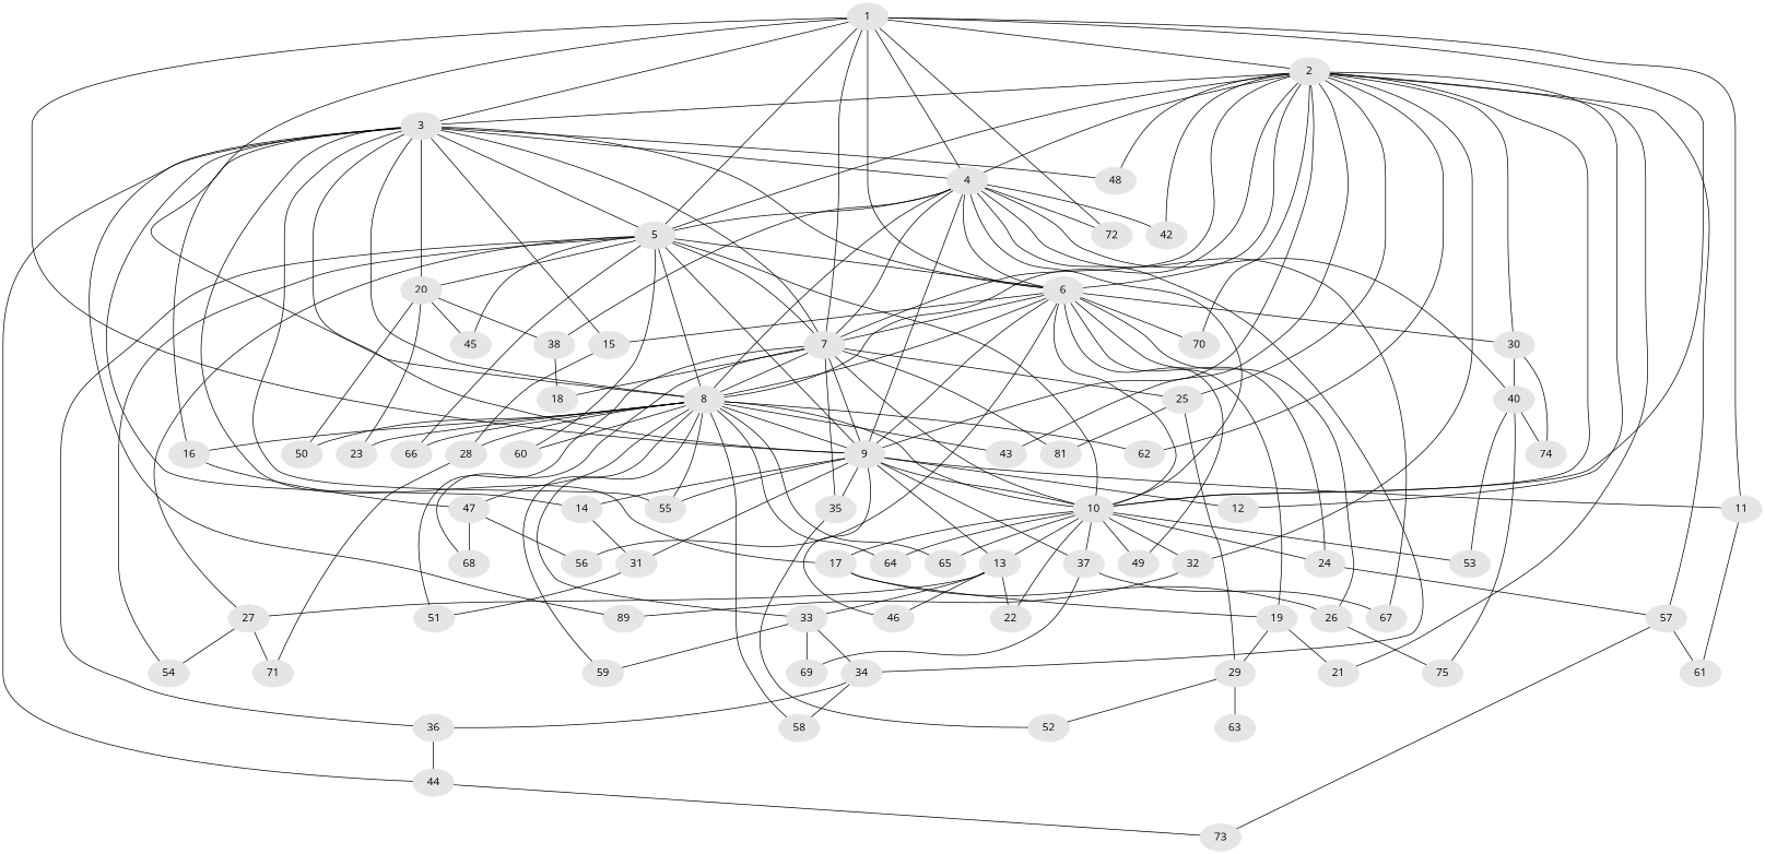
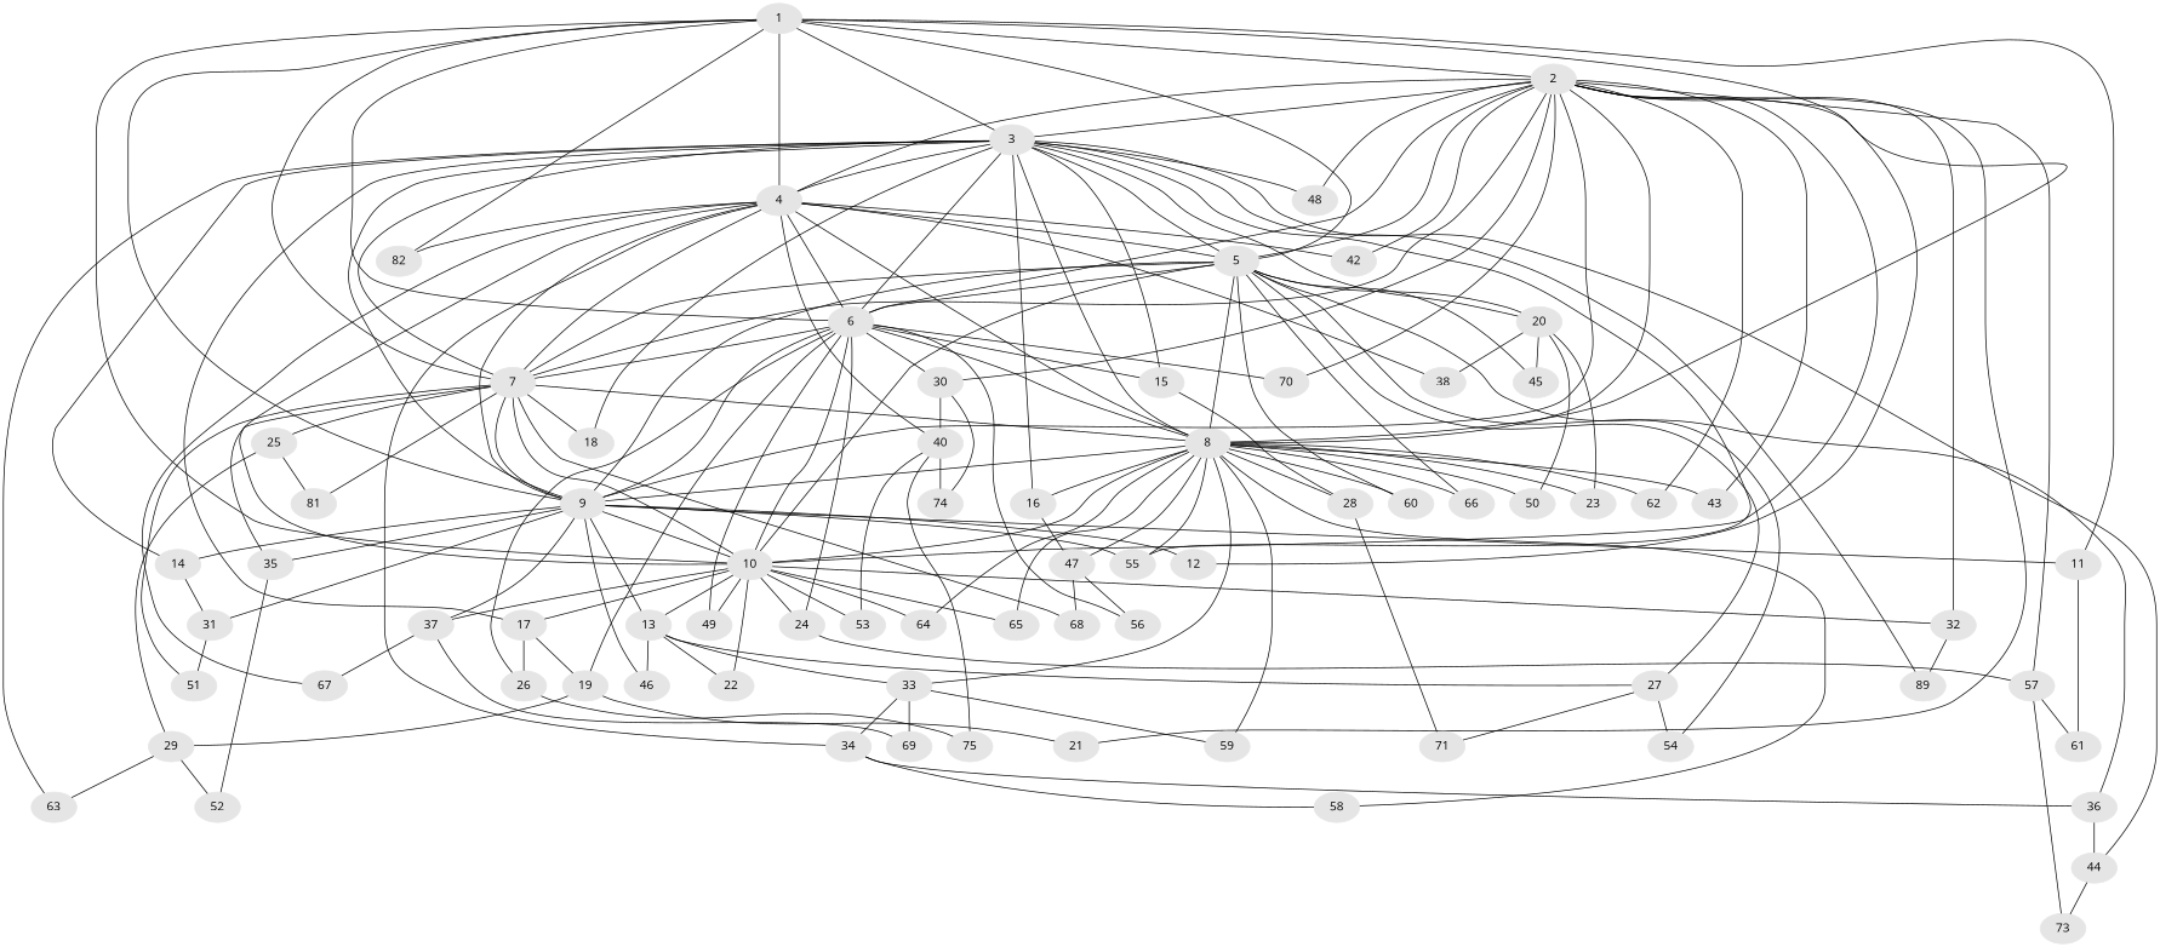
  graph {
    fontname="Open Sans"
    node [color=gray90 fontname="Open Sans" style=filled]
    edge [fontname="Open Sans"]
    1
    2
    3
    4
    5
    6
    7
    8
    9
    10
    11
-   72
+   72 [label=82]
    12
    21
    25
    30
    32
    42
    43
    48
    57
    62
    70
    14
    15
    16
    17
    18
    20
    n30 [label=89]
    44
    63
    55
    34
    38
    40
    67
    27
    36
    45
    54
    60
    66
    19
    24
    26
    49
    56
    35
    n50 [label=81]
    51
    68
    23
    28
    33
    47
    50
    58
    59
    64
    65
    13
    31
    37
    46
    22
    53
    61
    29
    74
    73
    75
    71
    52
    69
    1 -- 2
    1 -- 3
    1 -- 4
    1 -- 5
    1 -- 6
    1 -- 7
    1 -- 8
    1 -- 9
    1 -- 10
    1 -- 11
    1 -- 72
    2 -- 3
    2 -- 4
    2 -- 5
    2 -- 6
    2 -- 7
    2 -- 8
    2 -- 9
    2 -- 10
    2 -- 12
    2 -- 21
-   2 -- 25
    2 -- 30
    2 -- 32
    2 -- 42
    2 -- 43
    2 -- 48
    2 -- 57
    2 -- 62
    2 -- 70
    3 -- 4
    3 -- 5
    3 -- 6
    3 -- 7
    3 -- 8
    3 -- 9
    3 -- 48
    3 -- 14
    3 -- 15
    3 -- 16
    3 -- 17
-   38 -- 18
+   3 -- 18
    3 -- 20
    3 -- n30
    3 -- 44
+   3 -- 63
    3 -- 55
    4 -- 5
    4 -- 6
    4 -- 7
    4 -- 8
    4 -- 9
    4 -- 10
    4 -- 72
    4 -- 42
    4 -- 34
    4 -- 38
    4 -- 40
    4 -- 67
    5 -- 6
    5 -- 7
    5 -- 8
    5 -- 9
    5 -- 10
    5 -- 20
    5 -- 27
    5 -- 36
    5 -- 45
    5 -- 54
    5 -- 60
    5 -- 66
    6 -- 7
    6 -- 8
    6 -- 9
    6 -- 10
    6 -- 30
    6 -- 70
    6 -- 15
    6 -- 19
    6 -- 24
    6 -- 26
    6 -- 49
    6 -- 56
    7 -- 8
    7 -- 9
    7 -- 10
    7 -- 25
    7 -- 18
    7 -- 35
    7 -- n50
    7 -- 51
    7 -- 68
    8 -- 9
    8 -- 10
    8 -- 43
    8 -- 62
    8 -- 16
    8 -- 55
    8 -- 60
    8 -- 66
    8 -- 23
    8 -- 28
    8 -- 33
    8 -- 47
    8 -- 50
    8 -- 58
    8 -- 59
    8 -- 64
    8 -- 65
    9 -- 10
    9 -- 11
    9 -- 12
    9 -- 14
    9 -- 55
    9 -- 35
    9 -- 13
    9 -- 31
    9 -- 37
    9 -- 46
    10 -- 32
    10 -- 17
    10 -- 24
    10 -- 49
    10 -- 64
    10 -- 65
    10 -- 13
    10 -- 37
    10 -- 22
    10 -- 53
    11 -- 61
    25 -- n50
    25 -- 29
    30 -- 40
    30 -- 74
    32 -- n30
    57 -- 61
    57 -- 73
    14 -- 31
    15 -- 28
    16 -- 47
    17 -- 19
    17 -- 26
    20 -- 38
    20 -- 45
    20 -- 23
    20 -- 50
    44 -- 73
    34 -- 36
    34 -- 58
    40 -- 53
    40 -- 74
    40 -- 75
    27 -- 54
    27 -- 71
    36 -- 44
    19 -- 21
    19 -- 29
    24 -- 57
    26 -- 75
    35 -- 52
    28 -- 71
    33 -- 34
    33 -- 59
    33 -- 69
    47 -- 56
    47 -- 68
    13 -- 27
    13 -- 33
    13 -- 46
    13 -- 22
    31 -- 51
    37 -- 67
    37 -- 69
    29 -- 63
    29 -- 52
  }
